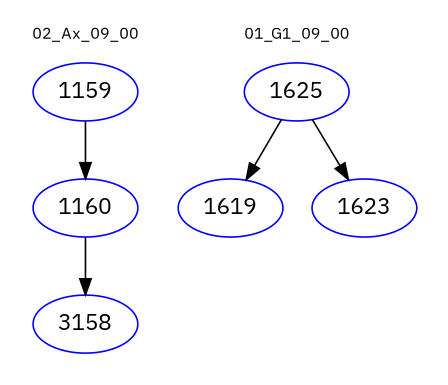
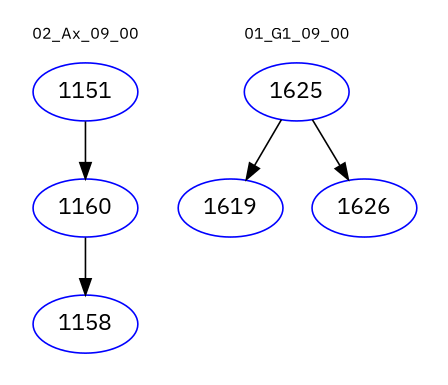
  digraph {
    fontname="IBM Plex Sans"
    node [color=blue fontname="IBM Plex Sans"]
    edge [color=black fontname="IBM Plex Sans"]
-   n1 [label=1159]
-   n2 [label=3158]
+   n1 [label=1151]
+   n2 [label=1158]
    n3 [label=1160]
    n4 [label=1625]
    n5 [label=1619]
-   n6 [label=1623]
+   n6 [label=1626]
    subgraph cluster_1 {
      color=white
      fontsize=10
      label="02_Ax_09_00"
      n1
      n2
      n3
    }
    subgraph cluster_2 {
      color=white
      fontsize=10
      label="01_G1_09_00"
      n4
      n5
      n6
    }
    n1 -> n3
    n3 -> n2
    n4 -> n5
    n4 -> n6
  }
